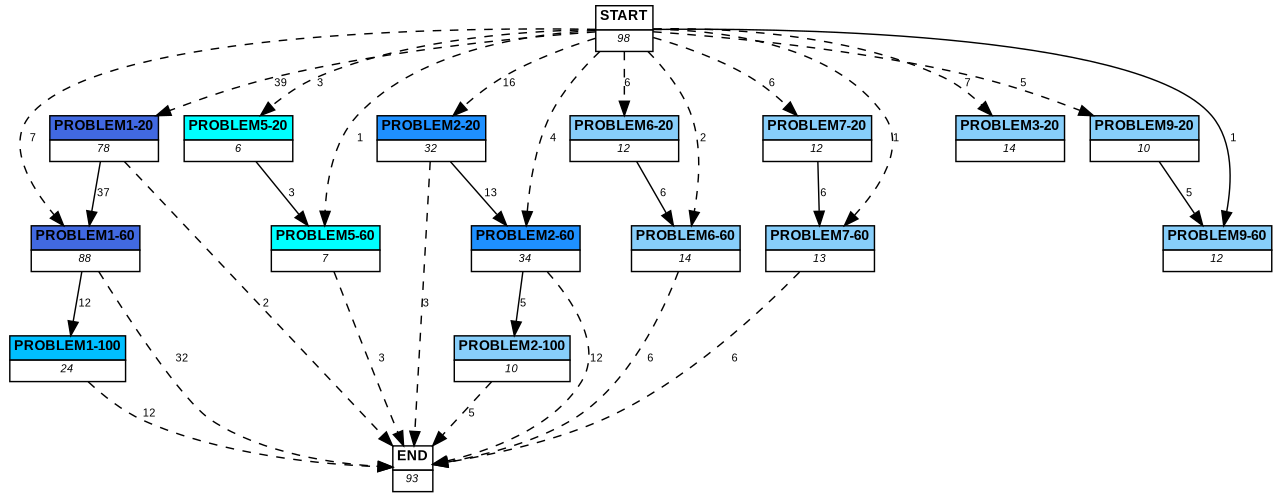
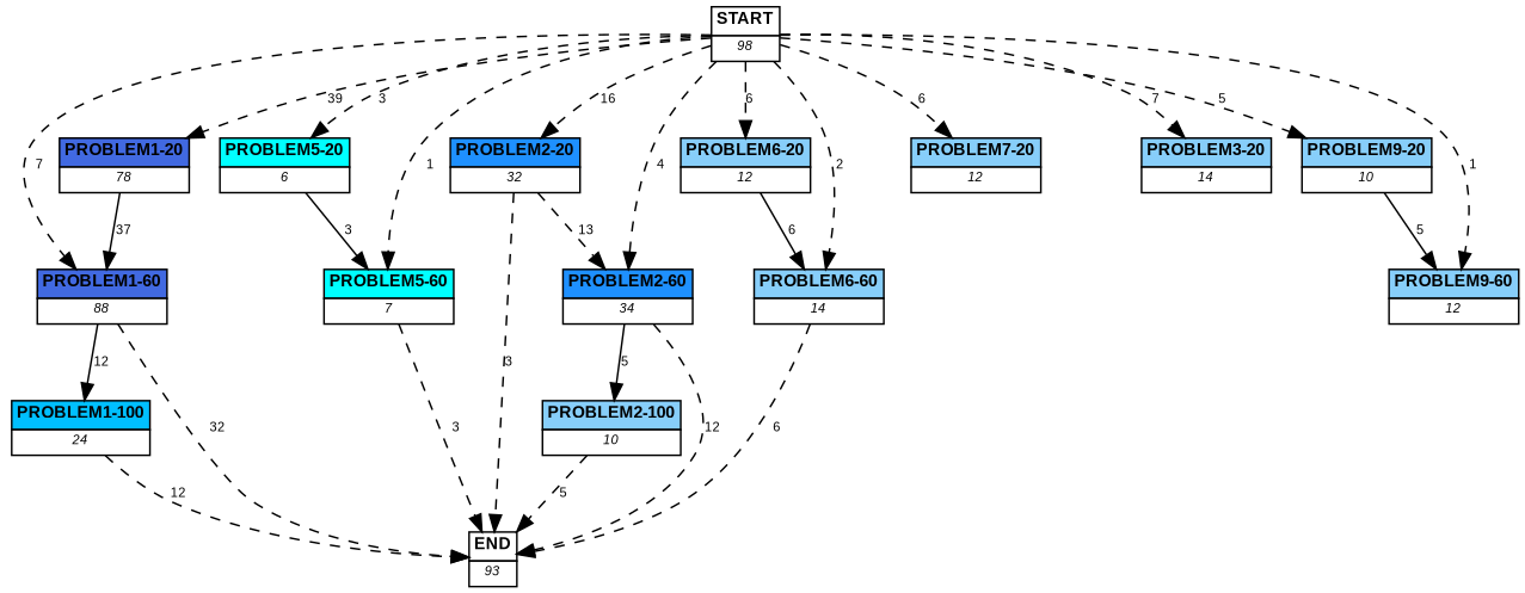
  digraph {
    node [shape=plain]
    edge [fontname=Arial fontsize=8 labelfloat=false style=dashed]
    n1 [label=<<table border="0" cellborder="1" cellspacing="0"><tr><td bgcolor="royalblue"><FONT face="Arial" POINT-SIZE="10"><b>PROBLEM1-20</b></FONT></td></tr><tr><td bgcolor="white"><FONT face="Arial" POINT-SIZE="8"><i>78</i></FONT></td></tr></table>>]
    n2 [label=<<table border="0" cellborder="1" cellspacing="0"><tr><td bgcolor="royalblue"><FONT face="Arial" POINT-SIZE="10"><b>PROBLEM1-60</b></FONT></td></tr><tr><td bgcolor="white"><FONT face="Arial" POINT-SIZE="8"><i>88</i></FONT></td></tr></table>>]
    n3 [label=<<table border="0" cellborder="1" cellspacing="0"><tr><td bgcolor="white"><FONT face="Arial" POINT-SIZE="10"><b>END</b></FONT></td></tr><tr><td bgcolor="white"><FONT face="Arial" POINT-SIZE="8"><i>93</i></FONT></td></tr></table>>]
    n4 [label=<<table border="0" cellborder="1" cellspacing="0"><tr><td bgcolor="deepskyblue"><FONT face="Arial" POINT-SIZE="10"><b>PROBLEM1-100</b></FONT></td></tr><tr><td bgcolor="white"><FONT face="Arial" POINT-SIZE="8"><i>24</i></FONT></td></tr></table>>]
    n5 [label=<<table border="0" cellborder="1" cellspacing="0"><tr><td bgcolor="aqua"><FONT face="Arial" POINT-SIZE="10"><b>PROBLEM5-20</b></FONT></td></tr><tr><td bgcolor="white"><FONT face="Arial" POINT-SIZE="8"><i>6</i></FONT></td></tr></table>>]
    n6 [label=<<table border="0" cellborder="1" cellspacing="0"><tr><td bgcolor="aqua"><FONT face="Arial" POINT-SIZE="10"><b>PROBLEM5-60</b></FONT></td></tr><tr><td bgcolor="white"><FONT face="Arial" POINT-SIZE="8"><i>7</i></FONT></td></tr></table>>]
    n7 [label=<<table border="0" cellborder="1" cellspacing="0"><tr><td bgcolor="dodgerblue"><FONT face="Arial" POINT-SIZE="10"><b>PROBLEM2-20</b></FONT></td></tr><tr><td bgcolor="white"><FONT face="Arial" POINT-SIZE="8"><i>32</i></FONT></td></tr></table>>]
    n8 [label=<<table border="0" cellborder="1" cellspacing="0"><tr><td bgcolor="dodgerblue"><FONT face="Arial" POINT-SIZE="10"><b>PROBLEM2-60</b></FONT></td></tr><tr><td bgcolor="white"><FONT face="Arial" POINT-SIZE="8"><i>34</i></FONT></td></tr></table>>]
    n9 [label=<<table border="0" cellborder="1" cellspacing="0"><tr><td bgcolor="lightskyblue"><FONT face="Arial" POINT-SIZE="10"><b>PROBLEM2-100</b></FONT></td></tr><tr><td bgcolor="white"><FONT face="Arial" POINT-SIZE="8"><i>10</i></FONT></td></tr></table>>]
    n10 [label=<<table border="0" cellborder="1" cellspacing="0"><tr><td bgcolor="lightskyblue"><FONT face="Arial" POINT-SIZE="10"><b>PROBLEM6-20</b></FONT></td></tr><tr><td bgcolor="white"><FONT face="Arial" POINT-SIZE="8"><i>12</i></FONT></td></tr></table>>]
    n11 [label=<<table border="0" cellborder="1" cellspacing="0"><tr><td bgcolor="lightskyblue"><FONT face="Arial" POINT-SIZE="10"><b>PROBLEM6-60</b></FONT></td></tr><tr><td bgcolor="white"><FONT face="Arial" POINT-SIZE="8"><i>14</i></FONT></td></tr></table>>]
    n12 [label=<<table border="0" cellborder="1" cellspacing="0"><tr><td bgcolor="lightskyblue"><FONT face="Arial" POINT-SIZE="10"><b>PROBLEM7-20</b></FONT></td></tr><tr><td bgcolor="white"><FONT face="Arial" POINT-SIZE="8"><i>12</i></FONT></td></tr></table>>]
-   n13 [label=<<table border="0" cellborder="1" cellspacing="0"><tr><td bgcolor="lightskyblue"><FONT face="Arial" POINT-SIZE="10"><b>PROBLEM7-60</b></FONT></td></tr><tr><td bgcolor="white"><FONT face="Arial" POINT-SIZE="8"><i>13</i></FONT></td></tr></table>>]
    n14 [label=<<table border="0" cellborder="1" cellspacing="0"><tr><td bgcolor="lightskyblue"><FONT face="Arial" POINT-SIZE="10"><b>PROBLEM3-20</b></FONT></td></tr><tr><td bgcolor="white"><FONT face="Arial" POINT-SIZE="8"><i>14</i></FONT></td></tr></table>>]
    n15 [label=<<table border="0" cellborder="1" cellspacing="0"><tr><td bgcolor="lightskyblue"><FONT face="Arial" POINT-SIZE="10"><b>PROBLEM9-20</b></FONT></td></tr><tr><td bgcolor="white"><FONT face="Arial" POINT-SIZE="8"><i>10</i></FONT></td></tr></table>>]
    n16 [label=<<table border="0" cellborder="1" cellspacing="0"><tr><td bgcolor="lightskyblue"><FONT face="Arial" POINT-SIZE="10"><b>PROBLEM9-60</b></FONT></td></tr><tr><td bgcolor="white"><FONT face="Arial" POINT-SIZE="8"><i>12</i></FONT></td></tr></table>>]
    n17 [label=<<table border="0" cellborder="1" cellspacing="0"><tr><td bgcolor="white"><FONT face="Arial" POINT-SIZE="10"><b>START</b></FONT></td></tr><tr><td bgcolor="white"><FONT face="Arial" POINT-SIZE="8"><i>98</i></FONT></td></tr></table>>]
    n1 -> n2 [label=37 style=""]
-   n1 -> n3 [label=2]
    n2 -> n3 [label=32]
    n2 -> n4 [label=12 style=""]
    n4 -> n3 [label=12]
    n5 -> n6 [label=3 style=""]
    n6 -> n3 [label=3]
    n7 -> n3 [label=3]
-   n7 -> n8 [label=13 style=""]
+   n7 -> n8 [label=13]
    n8 -> n3 [label=12]
    n8 -> n9 [label=5 style=""]
    n9 -> n3 [label=5]
    n10 -> n11 [label=6 style=""]
    n11 -> n3 [label=6]
-   n12 -> n13 [label=6 style=""]
-   n13 -> n3 [label=6]
    n15 -> n16 [label=5 style=""]
    n17 -> n1 [label=39]
    n17 -> n2 [label=7]
    n17 -> n5 [label=3]
    n17 -> n6 [label=1]
    n17 -> n7 [label=16]
    n17 -> n8 [label=4]
    n17 -> n10 [label=6]
    n17 -> n11 [label=2]
    n17 -> n12 [label=6]
-   n17 -> n13 [label=1]
    n17 -> n14 [label=7]
    n17 -> n15 [label=5]
-   n17 -> n16 [label=1 style=solid]
+   n17 -> n16 [label=1]
  }
